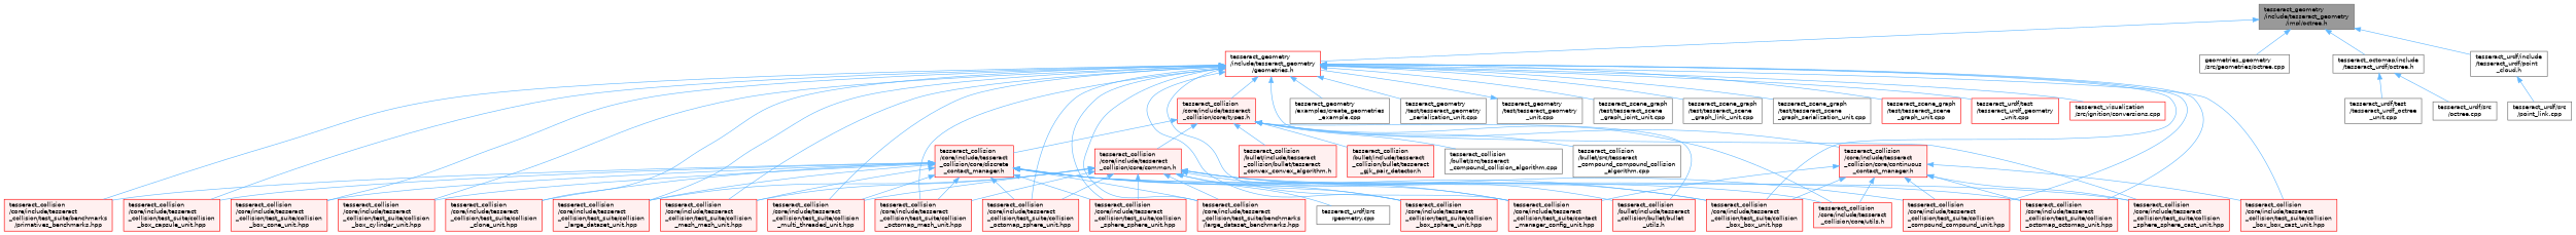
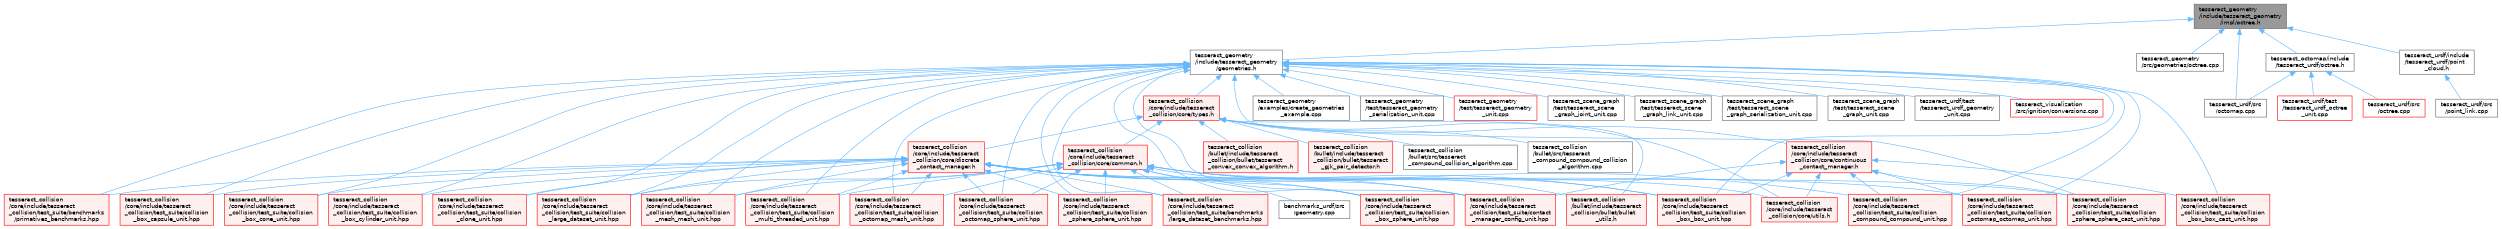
  digraph {
    node [color=red fillcolor="#FFF0F0" fontname=Helvetica fontsize=10 shape=box style=filled]
    edge [color=steelblue1 dir=back fontname=Helvetica fontsize=10 labelfontname=Helvetica labelfontsize=10 style=solid]
    n1 [color=gray40 fillcolor=grey60 fontcolor=black height=0.2 label="tesseract_geometry\l/include/tesseract_geometry\l/impl/octree.h" width=0.4]
-   n2 [fillcolor=white height=0.2 label="tesseract_geometry\l/include/tesseract_geometry\l/geometries.h" width=0.4]
-   n3 [color=grey40 fillcolor=white height=0.2 label="geometries_geometry\l/src/geometries/octree.cpp" width=0.4]
+   n2 [color=grey40 fillcolor=white height=0.2 label="tesseract_geometry\l/include/tesseract_geometry\l/geometries.h" width=0.4]
+   n3 [color=grey40 fillcolor=white height=0.2 label="tesseract_geometry\l/src/geometries/octree.cpp" width=0.4]
    n4 [color=grey40 fillcolor=white height=0.2 label="tesseract_octomap/include\l/tesseract_urdf/octree.h" width=0.4]
+   n5 [color=grey40 fillcolor=white height=0.2 label="tesseract_urdf/src\l/octomap.cpp" width=0.4]
    n6 [color=grey40 fillcolor=white height=0.2 label="tesseract_urdf/include\l/tesseract_urdf/point\l_cloud.h" width=0.4]
    n7 [height=0.2 label="tesseract_collision\l/core/include/tesseract\l_collision/core/types.h" width=0.4]
    n8 [height=0.2 label="tesseract_collision\l/core/include/tesseract\l_collision/test_suite/benchmarks\l/large_dataset_benchmarks.hpp" width=0.4]
    n9 [height=0.2 label="tesseract_collision\l/core/include/tesseract\l_collision/test_suite/collision\l_box_box_unit.hpp" width=0.4]
    n10 [height=0.2 label="tesseract_collision\l/core/include/tesseract\l_collision/test_suite/collision\l_box_sphere_unit.hpp" width=0.4]
    n11 [height=0.2 label="tesseract_collision\l/core/include/tesseract\l_collision/test_suite/collision\l_large_dataset_unit.hpp" width=0.4]
    n12 [height=0.2 label="tesseract_collision\l/core/include/tesseract\l_collision/test_suite/collision\l_mesh_mesh_unit.hpp" width=0.4]
    n13 [height=0.2 label="tesseract_collision\l/core/include/tesseract\l_collision/test_suite/collision\l_multi_threaded_unit.hpp" width=0.4]
    n14 [height=0.2 label="tesseract_collision\l/core/include/tesseract\l_collision/test_suite/collision\l_octomap_mesh_unit.hpp" width=0.4]
    n15 [height=0.2 label="tesseract_collision\l/core/include/tesseract\l_collision/test_suite/collision\l_octomap_sphere_unit.hpp" width=0.4]
    n16 [height=0.2 label="tesseract_collision\l/core/include/tesseract\l_collision/test_suite/collision\l_sphere_sphere_cast_unit.hpp" width=0.4]
    n17 [height=0.2 label="tesseract_collision\l/core/include/tesseract\l_collision/test_suite/collision\l_sphere_sphere_unit.hpp" width=0.4]
    n18 [height=0.2 label="tesseract_collision\l/core/include/tesseract\l_collision/test_suite/contact\l_manager_config_unit.hpp" width=0.4]
    n19 [height=0.2 label="tesseract_collision\l/core/include/tesseract\l_collision/test_suite/collision\l_box_box_cast_unit.hpp" width=0.4]
    n20 [height=0.2 label="tesseract_collision\l/core/include/tesseract\l_collision/test_suite/collision\l_compound_compound_unit.hpp" width=0.4]
    n21 [height=0.2 label="tesseract_collision\l/core/include/tesseract\l_collision/test_suite/collision\l_octomap_octomap_unit.hpp" width=0.4]
    n22 [height=0.2 label="tesseract_collision\l/core/include/tesseract\l_collision/test_suite/benchmarks\l/primatives_benchmarks.hpp" width=0.4]
    n23 [height=0.2 label="tesseract_collision\l/core/include/tesseract\l_collision/test_suite/collision\l_box_capsule_unit.hpp" width=0.4]
    n24 [height=0.2 label="tesseract_collision\l/core/include/tesseract\l_collision/test_suite/collision\l_box_cone_unit.hpp" width=0.4]
    n25 [height=0.2 label="tesseract_collision\l/core/include/tesseract\l_collision/test_suite/collision\l_box_cylinder_unit.hpp" width=0.4]
    n26 [height=0.2 label="tesseract_collision\l/core/include/tesseract\l_collision/test_suite/collision\l_clone_unit.hpp" width=0.4]
    n27 [color=grey40 fillcolor=white height=0.2 label="tesseract_geometry\l/examples/create_geometries\l_example.cpp" width=0.4]
    n28 [color=grey40 fillcolor=white height=0.2 label="tesseract_geometry\l/test/tesseract_geometry\l_serialization_unit.cpp" width=0.4]
-   n29 [color=grey40 fillcolor=white height=0.2 label="tesseract_geometry\l/test/tesseract_geometry\l_unit.cpp" width=0.4]
+   n29 [fillcolor=white height=0.2 label="tesseract_geometry\l/test/tesseract_geometry\l_unit.cpp" width=0.4]
    n30 [color=grey40 fillcolor=white height=0.2 label="tesseract_scene_graph\l/test/tesseract_scene\l_graph_joint_unit.cpp" width=0.4]
    n31 [color=grey40 fillcolor=white height=0.2 label="tesseract_scene_graph\l/test/tesseract_scene\l_graph_link_unit.cpp" width=0.4]
    n32 [color=grey40 fillcolor=white height=0.2 label="tesseract_scene_graph\l/test/tesseract_scene\l_graph_serialization_unit.cpp" width=0.4]
-   n33 [fillcolor=white height=0.2 label="tesseract_scene_graph\l/test/tesseract_scene\l_graph_unit.cpp" width=0.4]
-   n34 [fillcolor=white height=0.2 label="tesseract_urdf/test\l/tesseract_urdf_geometry\l_unit.cpp" width=0.4]
+   n33 [color=grey40 fillcolor=white height=0.2 label="tesseract_scene_graph\l/test/tesseract_scene\l_graph_unit.cpp" width=0.4]
+   n34 [color=grey40 fillcolor=white height=0.2 label="tesseract_urdf/test\l/tesseract_urdf_geometry\l_unit.cpp" width=0.4]
    n35 [fillcolor=white height=0.2 label="tesseract_visualization\l/src/ignition/conversions.cpp" width=0.4]
-   n36 [color=grey40 fillcolor=white height=0.2 label="tesseract_urdf/src\l/octree.cpp" width=0.4]
-   n37 [color=grey40 fillcolor=white height=0.2 label="tesseract_urdf/test\l/tesseract_urdf_octree\l_unit.cpp" width=0.4]
+   n36 [fillcolor=white height=0.2 label="tesseract_urdf/src\l/octree.cpp" width=0.4]
+   n37 [fillcolor=white height=0.2 label="tesseract_urdf/test\l/tesseract_urdf_octree\l_unit.cpp" width=0.4]
    n38 [color=grey40 fillcolor=white height=0.2 label="tesseract_urdf/src\l/point_link.cpp" width=0.4]
    n39 [height=0.2 label="tesseract_collision\l/bullet/include/tesseract\l_collision/bullet/bullet\l_utils.h" width=0.4]
    n40 [height=0.2 label="tesseract_collision\l/bullet/include/tesseract\l_collision/bullet/tesseract\l_convex_convex_algorithm.h" width=0.4]
    n41 [height=0.2 label="tesseract_collision\l/bullet/include/tesseract\l_collision/bullet/tesseract\l_gjk_pair_detector.h" width=0.4]
    n42 [color=grey40 fillcolor=white height=0.2 label="tesseract_collision\l/bullet/src/tesseract\l_compound_collision_algorithm.cpp" width=0.4]
    n43 [color=grey40 fillcolor=white height=0.2 label="tesseract_collision\l/bullet/src/tesseract\l_compound_compound_collision\l_algorithm.cpp" width=0.4]
    n44 [height=0.2 label="tesseract_collision\l/core/include/tesseract\l_collision/core/common.h" width=0.4]
    n45 [height=0.2 label="tesseract_collision\l/core/include/tesseract\l_collision/core/continuous\l_contact_manager.h" width=0.4]
    n46 [height=0.2 label="tesseract_collision\l/core/include/tesseract\l_collision/core/utils.h" width=0.4]
    n47 [height=0.2 label="tesseract_collision\l/core/include/tesseract\l_collision/core/discrete\l_contact_manager.h" width=0.4]
-   n48 [color=grey40 fillcolor=white height=0.2 label="tesseract_urdf/src\l/geometry.cpp" width=0.4]
+   n48 [color=grey40 fillcolor=white height=0.2 label="benchmarks_urdf/src\l/geometry.cpp" width=0.4]
    n1 -> n2
    n1 -> n3
    n1 -> n4
+   n1 -> n5
    n1 -> n6
    n2 -> n7
    n2 -> n8
    n2 -> n9
    n2 -> n10
    n2 -> n11
    n2 -> n12
    n2 -> n13
    n2 -> n14
    n2 -> n15
    n2 -> n16
    n2 -> n17
    n2 -> n18
    n2 -> n19
    n2 -> n20
    n2 -> n21
    n2 -> n22
    n2 -> n23
    n2 -> n24
    n2 -> n25
    n2 -> n26
    n2 -> n27
    n2 -> n28
-   n29 -> n2
+   n2 -> n29
    n2 -> n30
    n2 -> n31
    n2 -> n32
    n2 -> n33
    n2 -> n34
    n2 -> n35
+   n4 -> n5
    n4 -> n36
    n4 -> n37
    n6 -> n38
    n7 -> n39
    n7 -> n40
    n7 -> n41
    n7 -> n42
    n7 -> n43
    n7 -> n44
    n7 -> n45
    n7 -> n46
    n7 -> n47
    n44 -> n8
    n44 -> n9
    n44 -> n10
    n44 -> n11
    n44 -> n12
    n44 -> n13
    n44 -> n14
    n44 -> n15
    n44 -> n16
    n44 -> n17
    n44 -> n18
    n44 -> n39
    n44 -> n48
    n45 -> n9
    n45 -> n16
    n45 -> n18
    n45 -> n19
    n45 -> n20
    n45 -> n21
    n45 -> n46
    n47 -> n8
    n47 -> n9
    n47 -> n10
    n47 -> n11
    n47 -> n12
    n47 -> n13
    n47 -> n14
    n47 -> n15
    n47 -> n17
    n47 -> n18
    n47 -> n20
    n47 -> n21
    n47 -> n22
    n47 -> n23
    n47 -> n24
    n47 -> n25
    n47 -> n26
    n47 -> n46
  }
